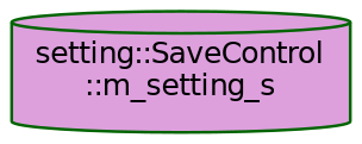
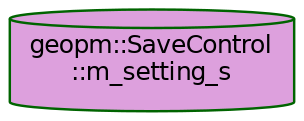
  digraph {
    rankdir=TB
-   n1 [color=darkgreen fillcolor=plum fontname=Helvetica fontsize=10 height=0.2 label="setting::SaveControl\l::m_setting_s" shape=cylinder style=filled width=0.4]
+   n1 [color=darkgreen fillcolor=plum fontname=Helvetica fontsize=10 height=0.2 label="geopm::SaveControl\l::m_setting_s" shape=cylinder style=filled width=0.4]
  }
